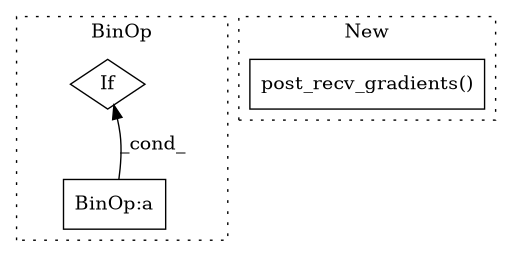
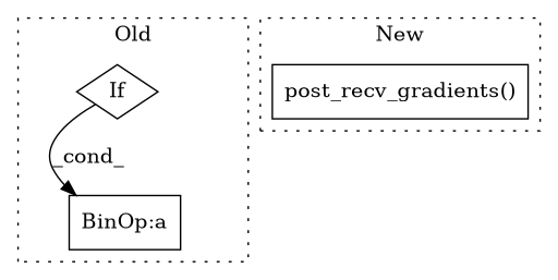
  digraph {
    node [shape=box]
    n1 [a=96 l=3 label=If s=31614 shape=diamond]
    n2 [a=82 l=7 label="BinOp:a" s=31661]
    n3 [a=75 l="38,1" label="post_recv_gradients()" s="20810,20870"]
    subgraph cluster_1 {
-     label=BinOp
+     label=Old
      style=dotted
      n1
      n2
    }
    subgraph cluster_2 {
      label=New
      style=dotted
      n3
    }
-   n2 -> n1 [label=_cond_]
+   n1 -> n2 [label=_cond_]
  }
